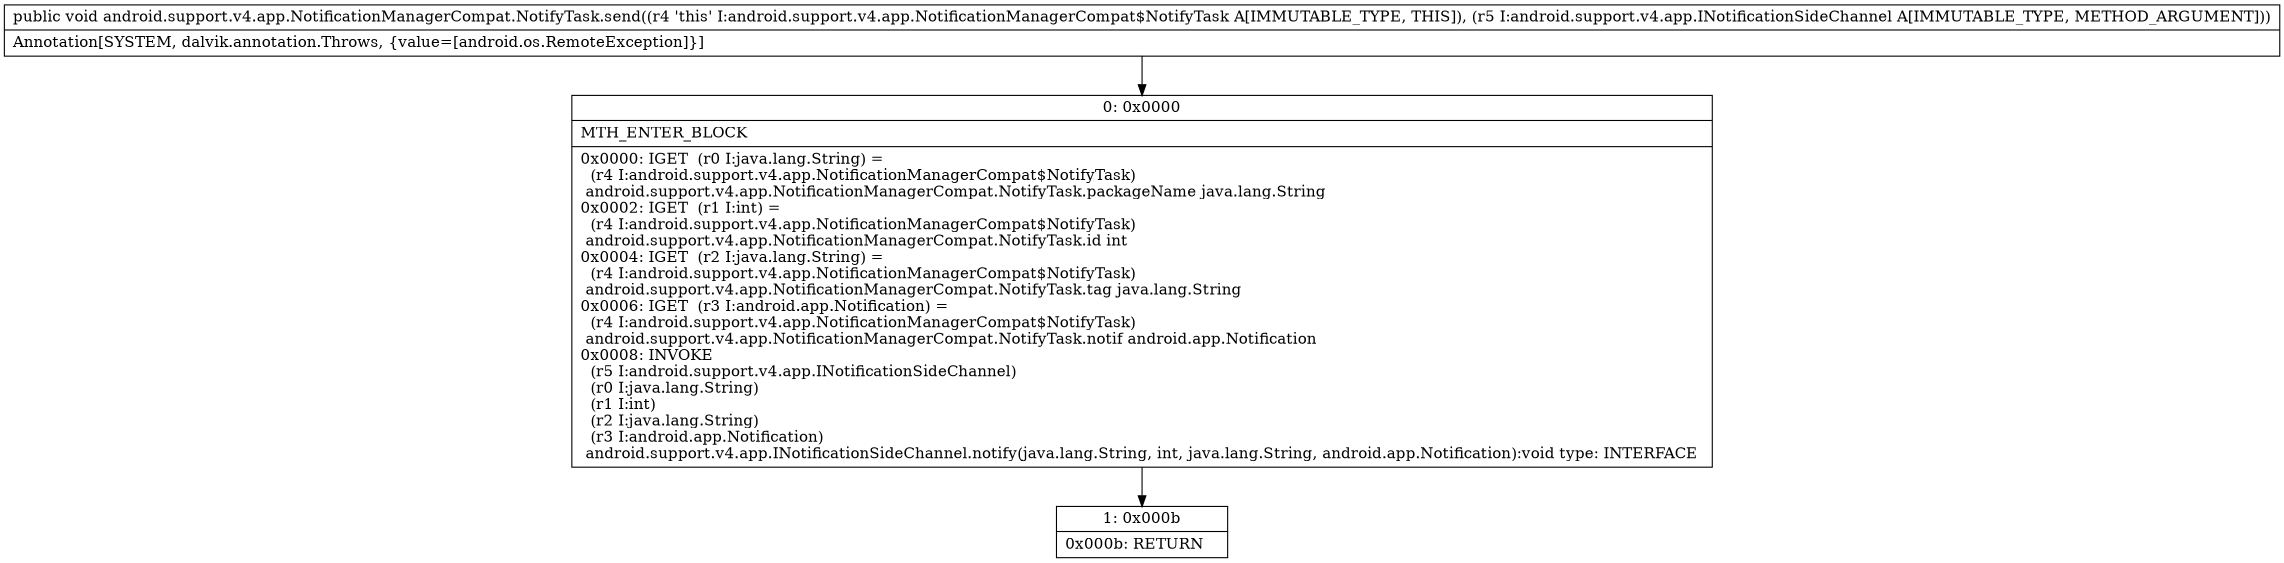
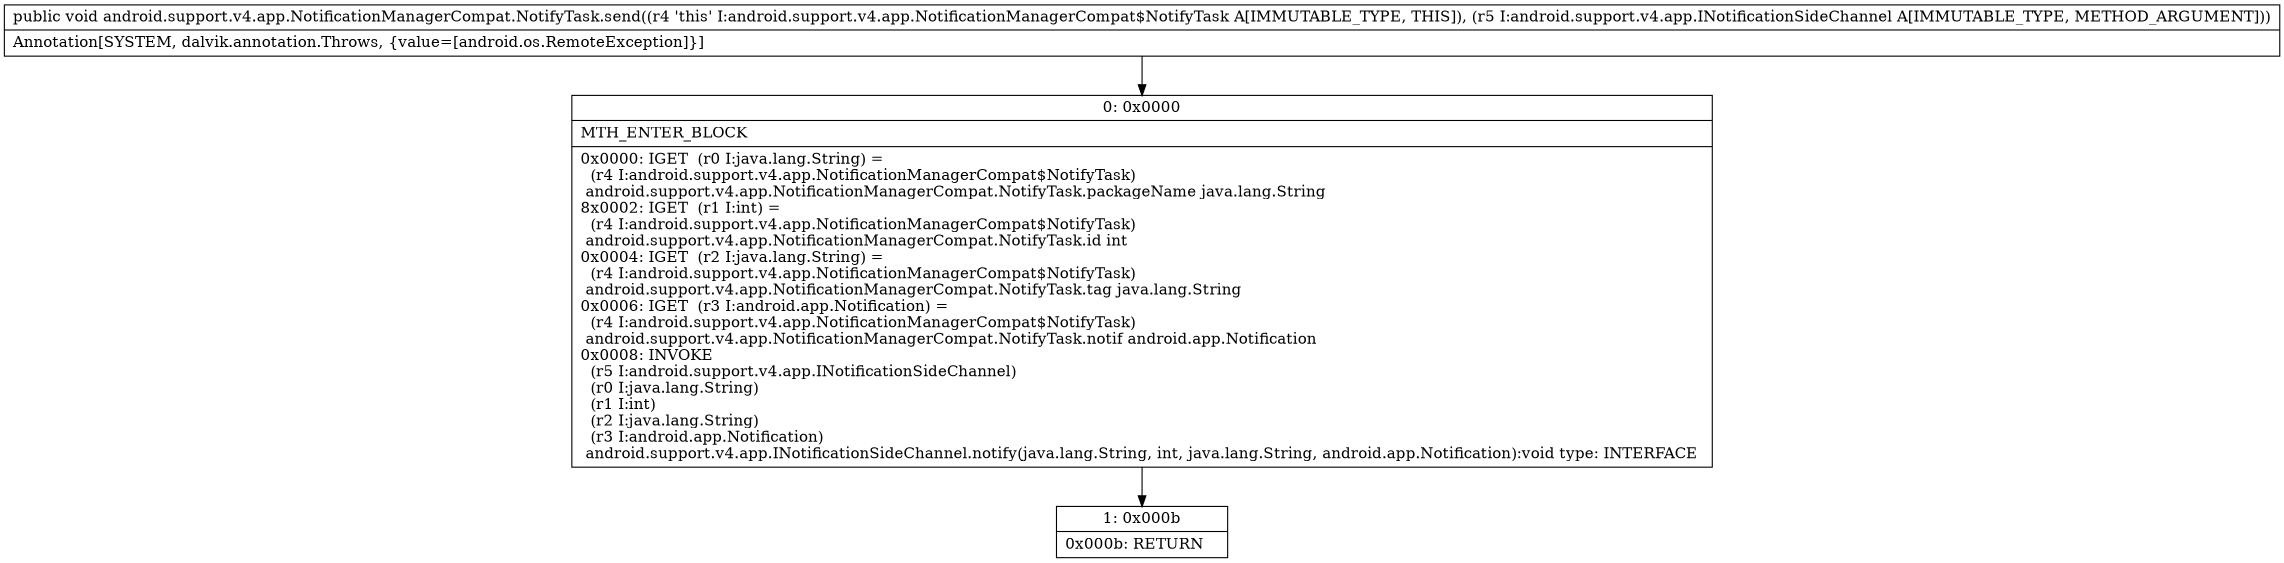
  digraph {
    node [shape=record]
-   n1 [label="{0\:\ 0x0000|MTH_ENTER_BLOCK\l|0x0000: IGET  (r0 I:java.lang.String) = \l  (r4 I:android.support.v4.app.NotificationManagerCompat$NotifyTask)\l android.support.v4.app.NotificationManagerCompat.NotifyTask.packageName java.lang.String \l0x0002: IGET  (r1 I:int) = \l  (r4 I:android.support.v4.app.NotificationManagerCompat$NotifyTask)\l android.support.v4.app.NotificationManagerCompat.NotifyTask.id int \l0x0004: IGET  (r2 I:java.lang.String) = \l  (r4 I:android.support.v4.app.NotificationManagerCompat$NotifyTask)\l android.support.v4.app.NotificationManagerCompat.NotifyTask.tag java.lang.String \l0x0006: IGET  (r3 I:android.app.Notification) = \l  (r4 I:android.support.v4.app.NotificationManagerCompat$NotifyTask)\l android.support.v4.app.NotificationManagerCompat.NotifyTask.notif android.app.Notification \l0x0008: INVOKE  \l  (r5 I:android.support.v4.app.INotificationSideChannel)\l  (r0 I:java.lang.String)\l  (r1 I:int)\l  (r2 I:java.lang.String)\l  (r3 I:android.app.Notification)\l android.support.v4.app.INotificationSideChannel.notify(java.lang.String, int, java.lang.String, android.app.Notification):void type: INTERFACE \l}"]
+   n1 [label="{0\:\ 0x0000|MTH_ENTER_BLOCK\l|0x0000: IGET  (r0 I:java.lang.String) = \l  (r4 I:android.support.v4.app.NotificationManagerCompat$NotifyTask)\l android.support.v4.app.NotificationManagerCompat.NotifyTask.packageName java.lang.String \l8x0002: IGET  (r1 I:int) = \l  (r4 I:android.support.v4.app.NotificationManagerCompat$NotifyTask)\l android.support.v4.app.NotificationManagerCompat.NotifyTask.id int \l0x0004: IGET  (r2 I:java.lang.String) = \l  (r4 I:android.support.v4.app.NotificationManagerCompat$NotifyTask)\l android.support.v4.app.NotificationManagerCompat.NotifyTask.tag java.lang.String \l0x0006: IGET  (r3 I:android.app.Notification) = \l  (r4 I:android.support.v4.app.NotificationManagerCompat$NotifyTask)\l android.support.v4.app.NotificationManagerCompat.NotifyTask.notif android.app.Notification \l0x0008: INVOKE  \l  (r5 I:android.support.v4.app.INotificationSideChannel)\l  (r0 I:java.lang.String)\l  (r1 I:int)\l  (r2 I:java.lang.String)\l  (r3 I:android.app.Notification)\l android.support.v4.app.INotificationSideChannel.notify(java.lang.String, int, java.lang.String, android.app.Notification):void type: INTERFACE \l}"]
    n2 [label="{1\:\ 0x000b|0x000b: RETURN   \l}"]
    n3 [label="{public void android.support.v4.app.NotificationManagerCompat.NotifyTask.send((r4 'this' I:android.support.v4.app.NotificationManagerCompat$NotifyTask A[IMMUTABLE_TYPE, THIS]), (r5 I:android.support.v4.app.INotificationSideChannel A[IMMUTABLE_TYPE, METHOD_ARGUMENT]))  | Annotation[SYSTEM, dalvik.annotation.Throws, \{value=[android.os.RemoteException]\}]\l}"]
    n1 -> n2
    n3 -> n1
  }
